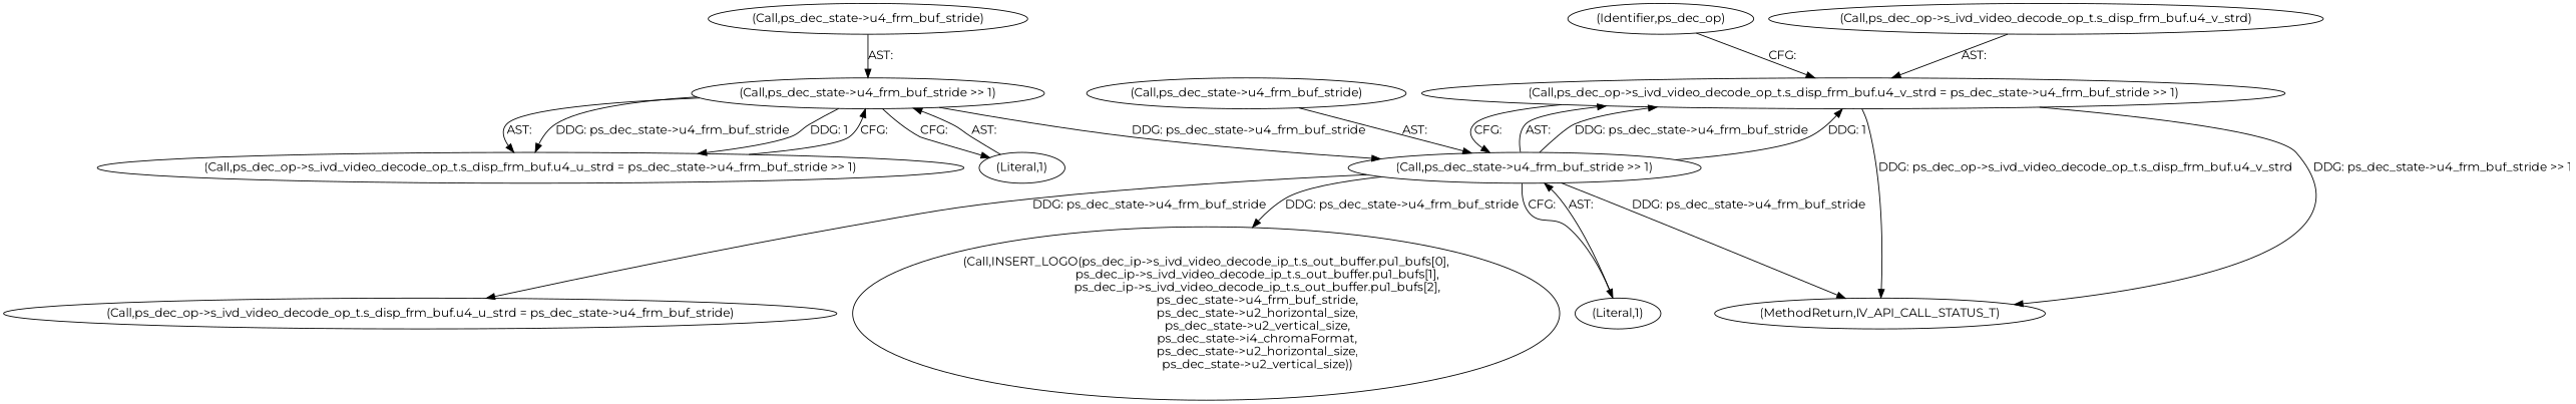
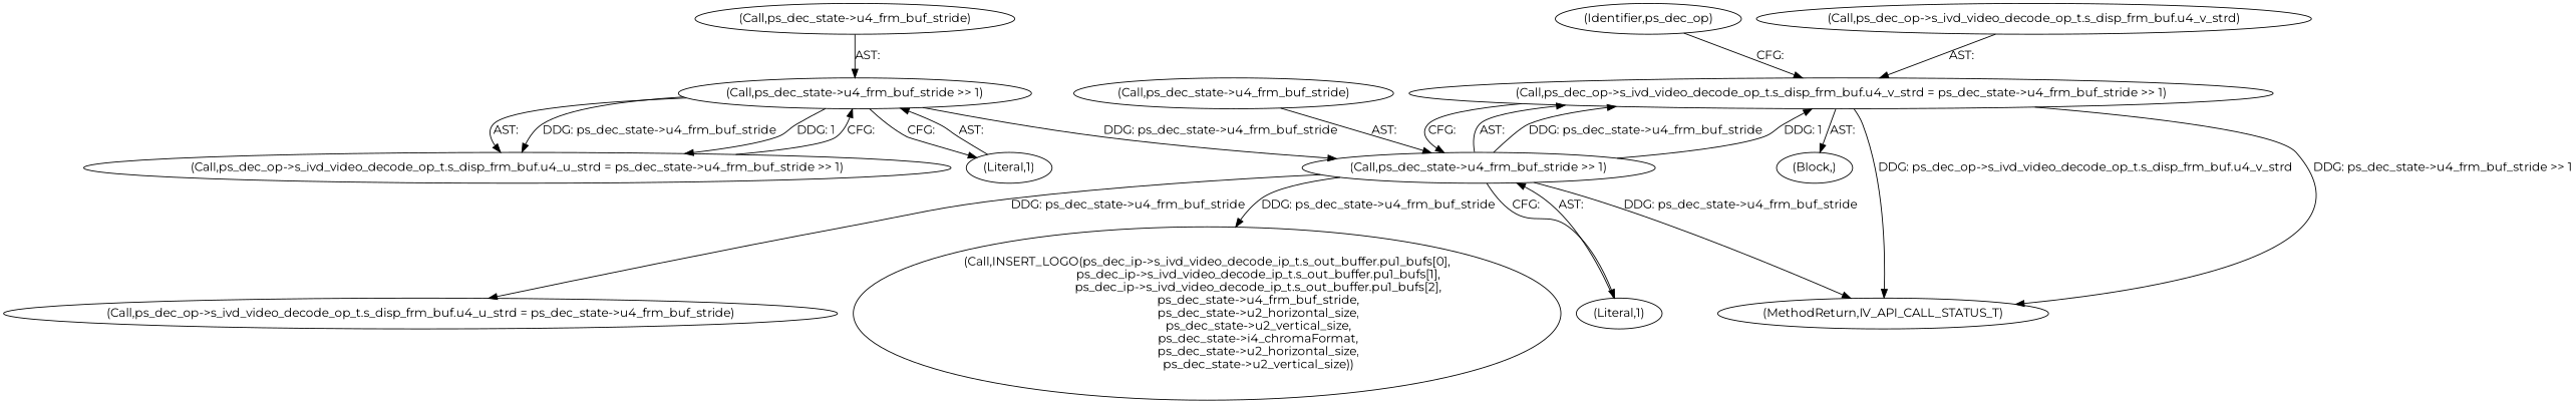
  digraph {
    fontname=Montserrat
    node [fontname=Montserrat]
    edge [fontname=Montserrat]
    n1 [label="(Call,ps_dec_op->s_ivd_video_decode_op_t.s_disp_frm_buf.u4_v_strd = ps_dec_state->u4_frm_buf_stride >> 1)"]
    n2 [label="(Call,ps_dec_state->u4_frm_buf_stride >> 1)"]
+   n3 [label="(Block,)"]
    n4 [label="(MethodReturn,IV_API_CALL_STATUS_T)"]
    n5 [label="(Call,ps_dec_op->s_ivd_video_decode_op_t.s_disp_frm_buf.u4_u_strd = ps_dec_state->u4_frm_buf_stride)"]
    n6 [label="(Call,INSERT_LOGO(ps_dec_ip->s_ivd_video_decode_ip_t.s_out_buffer.pu1_bufs[0],\n                                ps_dec_ip->s_ivd_video_decode_ip_t.s_out_buffer.pu1_bufs[1],\n                                ps_dec_ip->s_ivd_video_decode_ip_t.s_out_buffer.pu1_bufs[2],\n                                ps_dec_state->u4_frm_buf_stride,\n                                ps_dec_state->u2_horizontal_size,\n                                ps_dec_state->u2_vertical_size,\n                                ps_dec_state->i4_chromaFormat,\n                                ps_dec_state->u2_horizontal_size,\n                                ps_dec_state->u2_vertical_size))"]
    n7 [label="(Literal,1)"]
    n8 [label="(Call,ps_dec_state->u4_frm_buf_stride >> 1)"]
    n9 [label="(Call,ps_dec_op->s_ivd_video_decode_op_t.s_disp_frm_buf.u4_u_strd = ps_dec_state->u4_frm_buf_stride >> 1)"]
    n10 [label="(Literal,1)"]
    n11 [label="(Call,ps_dec_state->u4_frm_buf_stride)"]
    n12 [label="(Identifier,ps_dec_op)"]
    n13 [label="(Call,ps_dec_state->u4_frm_buf_stride)"]
    n14 [label="(Call,ps_dec_op->s_ivd_video_decode_op_t.s_disp_frm_buf.u4_v_strd)"]
    n1 -> n2 [label="CFG: "]
+   n1 -> n3 [label="AST: "]
    n1 -> n4 [label="DDG: ps_dec_op->s_ivd_video_decode_op_t.s_disp_frm_buf.u4_v_strd"]
    n1 -> n4 [label="DDG: ps_dec_state->u4_frm_buf_stride >> 1"]
    n2 -> n1 [label="AST: "]
    n2 -> n1 [label="DDG: ps_dec_state->u4_frm_buf_stride"]
    n2 -> n1 [label="DDG: 1"]
    n2 -> n4 [label="DDG: ps_dec_state->u4_frm_buf_stride"]
    n2 -> n5 [label="DDG: ps_dec_state->u4_frm_buf_stride"]
    n2 -> n6 [label="DDG: ps_dec_state->u4_frm_buf_stride"]
    n2 -> n7 [label="CFG: "]
    n7 -> n2 [label="AST: "]
    n8 -> n2 [label="DDG: ps_dec_state->u4_frm_buf_stride"]
    n8 -> n9 [label="AST: "]
    n8 -> n9 [label="DDG: ps_dec_state->u4_frm_buf_stride"]
    n8 -> n9 [label="DDG: 1"]
    n8 -> n10 [label="CFG: "]
    n9 -> n8 [label="CFG: "]
    n10 -> n8 [label="AST: "]
    n11 -> n8 [label="AST: "]
    n12 -> n1 [label="CFG: "]
    n13 -> n2 [label="AST: "]
    n14 -> n1 [label="AST: "]
  }
